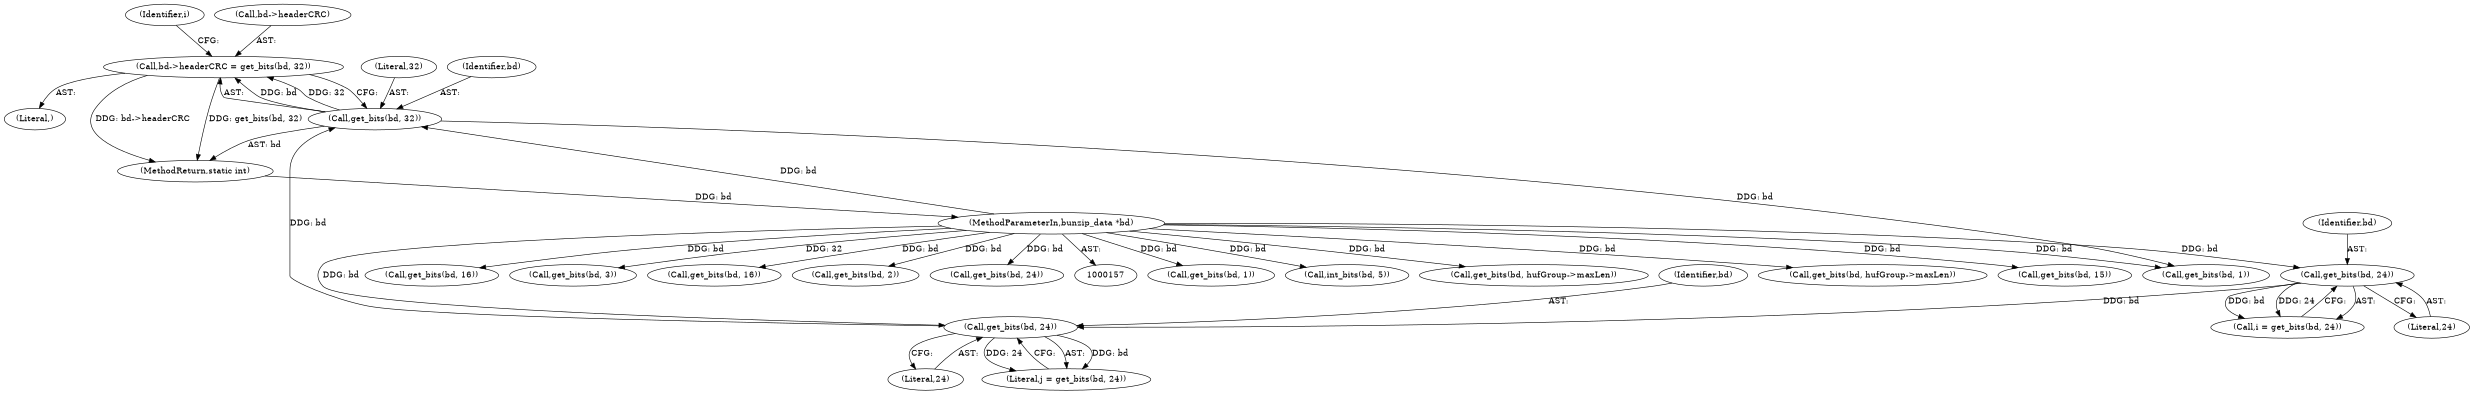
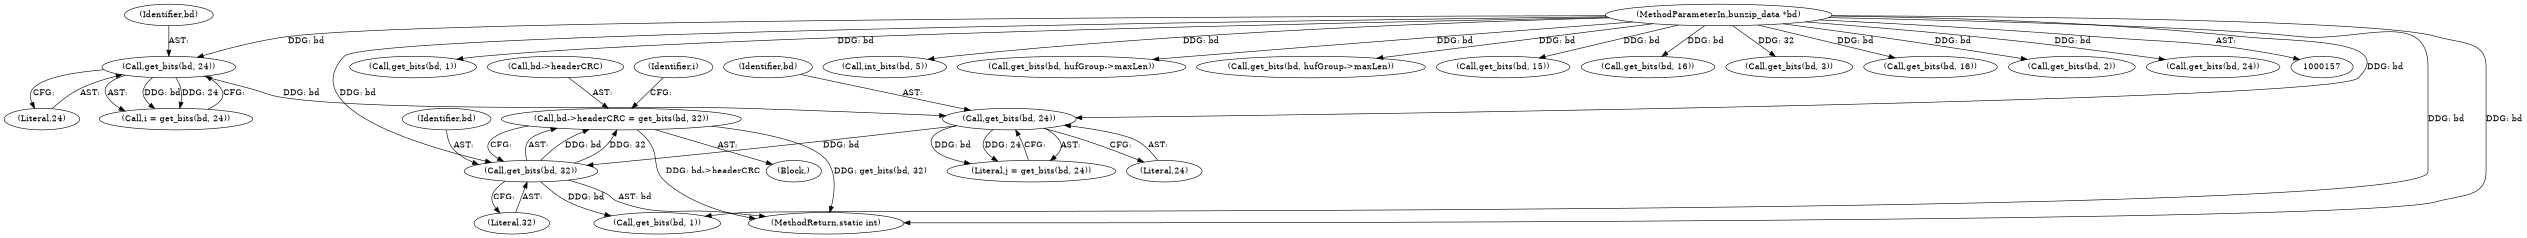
  digraph {
    n1 [label="(Call,bd->headerCRC = get_bits(bd, 32))"]
    n2 [label="(Call,get_bits(bd, 32))"]
    n3 [label="(MethodReturn,static int)"]
-   n4 [label="(Literal,)"]
+   n4 [label="(Block,)"]
    n5 [label="(Literal,32)"]
    n6 [label="(Call,get_bits(bd, 1))"]
    n7 [label="(Call,get_bits(bd, 24))"]
    n8 [label="(Literal,24)"]
    n9 [label="(Literal,j = get_bits(bd, 24))"]
    n10 [label="(Call,get_bits(bd, 24))"]
    n11 [label="(Literal,24)"]
    n12 [label="(Call,i = get_bits(bd, 24))"]
    n13 [label="(MethodParameterIn,bunzip_data *bd)"]
    n14 [label="(Call,get_bits(bd, 1))"]
    n15 [label="(Call,int_bits(bd, 5))"]
    n16 [label="(Call,get_bits(bd, hufGroup->maxLen))"]
    n17 [label="(Call,get_bits(bd, hufGroup->maxLen))"]
    n18 [label="(Call,get_bits(bd, 15))"]
    n19 [label="(Call,get_bits(bd, 16))"]
    n20 [label="(Call,get_bits(bd, 3))"]
    n21 [label="(Call,get_bits(bd, 16))"]
    n22 [label="(Call,get_bits(bd, 2))"]
    n23 [label="(Call,get_bits(bd, 24))"]
    1000157
    n25 [label="(Identifier,i)"]
    n26 [label="(Call,bd->headerCRC)"]
    n27 [label="(Identifier,bd)"]
    n28 [label="(Identifier,bd)"]
    n29 [label="(Identifier,bd)"]
    n1 -> n2 [label="CFG: "]
    n1 -> n3 [label="DDG: bd->headerCRC"]
    n1 -> n3 [label="DDG: get_bits(bd, 32)"]
    n1 -> n4 [label="AST: "]
    n2 -> n1 [label="AST: "]
    n2 -> n1 [label="DDG: bd"]
    n2 -> n1 [label="DDG: 32"]
    n2 -> n3 [label="AST: bd"]
+   n2 -> n5 [label="CFG: "]
    n2 -> n6 [label="DDG: bd"]
    n5 -> n2 [label="AST: "]
    n7 -> n2 [label="DDG: bd"]
    n7 -> n8 [label="CFG: "]
    n7 -> n9 [label="AST: "]
    n7 -> n9 [label="DDG: bd"]
    n7 -> n9 [label="DDG: 24"]
    n8 -> n7 [label="AST: "]
    n9 -> n7 [label="CFG: "]
    n10 -> n7 [label="DDG: bd"]
    n10 -> n11 [label="CFG: "]
    n10 -> n12 [label="AST: "]
    n10 -> n12 [label="DDG: bd"]
    n10 -> n12 [label="DDG: 24"]
    n11 -> n10 [label="AST: "]
    n12 -> n10 [label="CFG: "]
    n13 -> n2 [label="DDG: bd"]
-   n3 -> n13 [label="DDG: bd"]
+   n13 -> n3 [label="DDG: bd"]
    n13 -> n6 [label="DDG: bd"]
    n13 -> n7 [label="DDG: bd"]
    n13 -> n10 [label="DDG: bd"]
    n13 -> n14 [label="DDG: bd"]
    n13 -> n15 [label="DDG: bd"]
    n13 -> n16 [label="DDG: bd"]
    n13 -> n17 [label="DDG: bd"]
    n13 -> n18 [label="DDG: bd"]
    n13 -> n19 [label="DDG: bd"]
    n13 -> n20 [label="DDG: 32"]
    n13 -> n21 [label="DDG: bd"]
    n13 -> n22 [label="DDG: bd"]
    n13 -> n23 [label="DDG: bd"]
    n13 -> 1000157 [label="AST: "]
    n25 -> n1 [label="CFG: "]
    n26 -> n1 [label="AST: "]
    n27 -> n2 [label="AST: "]
    n28 -> n7 [label="AST: "]
    n29 -> n10 [label="AST: "]
  }
